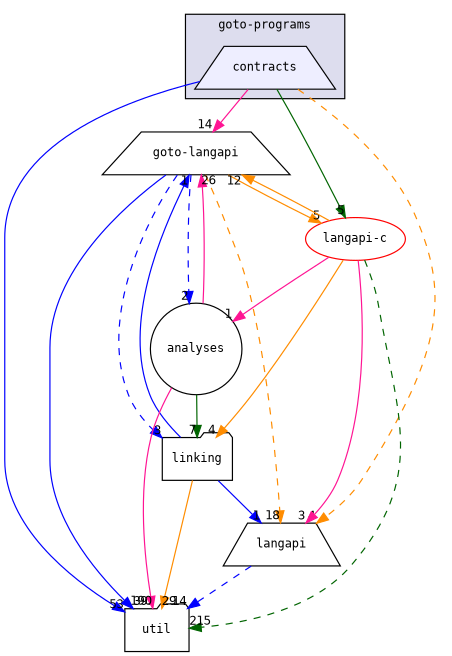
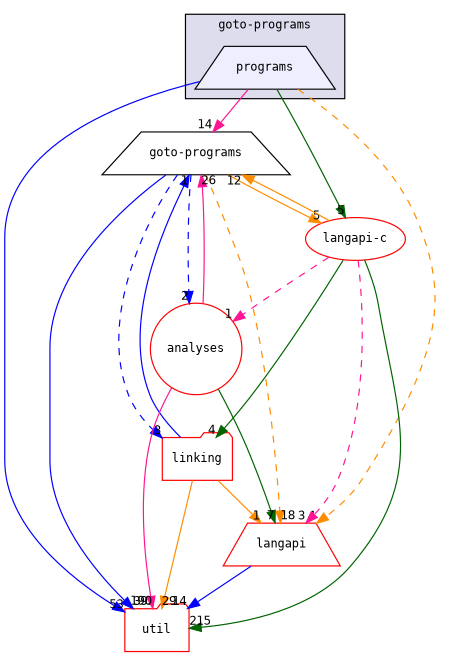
  digraph {
    compound=true
    fontname="DejaVu Sans Mono"
    node [fontname="DejaVu Sans Mono" fontsize=10 shape=trapezium]
    edge [color=darkorange fontname="DejaVu Sans Mono" headlabel=1 labeldistance=1.5 labelfontname=Helvetica labelfontsize=10 style=solid]
-   n1 [fillcolor="#eeeeff" label=contracts pencolor=black style=filled]
-   n2 [label=util shape=folder]
-   n3 [label="goto-langapi"]
-   n4 [label=langapi]
+   n1 [fillcolor="#eeeeff" label=programs pencolor=black style=filled]
+   n2 [label=util shape=folder color=red]
+   n3 [label="goto-programs"]
+   n4 [label=langapi color=red]
    n5 [color=red label="langapi-c" shape=ellipse]
-   n6 [label=linking shape=folder]
-   n7 [color=black label=analyses shape=circle]
+   n6 [label=linking shape=folder color=red]
+   n7 [color=red label=analyses shape=circle]
    subgraph cluster_1 {
      bgcolor="#ddddee"
      fontsize=10
      label="goto-programs"
      pencolor=black
      n1
    }
    n1 -> n2 [color=blue headlabel=53]
    n1 -> n3 [color=deeppink headlabel=14]
    n1 -> n4 [headlabel=4 style=dashed]
    n1 -> n5 [color=darkgreen headlabel=5]
    n3 -> n2 [color=blue headlabel=395]
    n3 -> n4 [headlabel=18 style=dashed]
    n3 -> n5 [headlabel=5]
    n3 -> n6 [color=blue headlabel=3 style=dashed]
    n3 -> n7 [color=blue headlabel=2 style=dashed]
-   n4 -> n2 [color=blue headlabel=14 style=dashed]
-   n5 -> n2 [color=darkgreen headlabel=215 style=dashed]
+   n4 -> n2 [color=blue headlabel=14]
+   n5 -> n2 [color=darkgreen headlabel=215]
    n5 -> n3 [headlabel=12]
-   n5 -> n4 [color=deeppink headlabel=3]
-   n5 -> n6 [headlabel=4]
-   n5 -> n7 [color=deeppink]
+   n5 -> n4 [color=deeppink headlabel=3 style=dashed]
+   n5 -> n6 [color=darkgreen headlabel=4]
+   n5 -> n7 [color=deeppink style=dashed]
    n6 -> n2 [headlabel=29]
    n6 -> n3 [color=blue]
-   n6 -> n4 [color=blue]
+   n6 -> n4
    n7 -> n2 [color=deeppink headlabel=190]
    n7 -> n3 [color=deeppink headlabel=26]
-   n7 -> n6 [color=darkgreen headlabel=7]
+   n7 -> n4 [color=darkgreen headlabel=7]
  }
